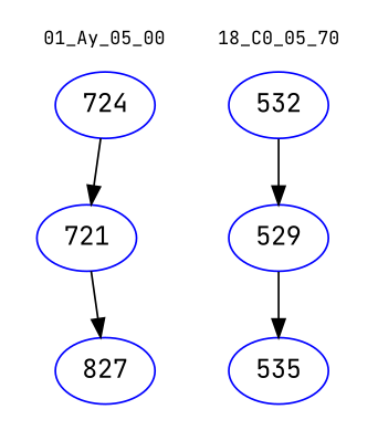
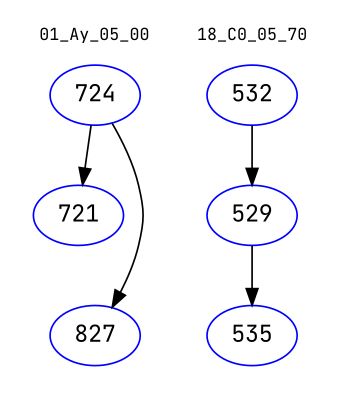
  digraph {
    fontname="JetBrains Mono"
    node [color=blue fontname="JetBrains Mono"]
    edge [color=black fontname="JetBrains Mono"]
    n1 [label=724]
    n2 [label=721]
    n3 [label=827]
    n4 [label=532]
    n5 [label=529]
    n6 [label=535]
    subgraph cluster_1 {
      color=white
      fontsize=10
      label="01_Ay_05_00"
      n1
      n2
      n3
    }
    subgraph cluster_2 {
      color=white
      fontsize=10
      label="18_C0_05_70"
      n4
      n5
      n6
    }
    n1 -> n2
-   n2 -> n3
+   n1 -> n3
    n4 -> n5
    n5 -> n6
  }
